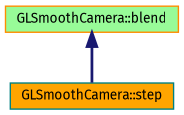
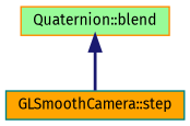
  digraph {
    rankdir=TB
    fontname="Fira Sans"
    node [fontname="Fira Sans" fontsize=10 shape=record style=filled]
-   n1 [color=darkorange fillcolor=palegreen fontcolor=black height=0.2 label="GLSmoothCamera::blend" width=0.4]
+   n1 [color=darkorange fillcolor=palegreen fontcolor=black height=0.2 label="Quaternion::blend" width=0.4]
    n2 [color=teal fillcolor=orange height=0.2 label="GLSmoothCamera::step" width=0.4]
    n1 -> n2 [color=midnightblue dir=back fontname="Fira Sans" fontsize=10 labelfontname=Helvetica labelfontsize=10 style=bold]
  }
